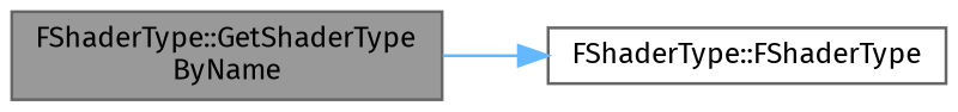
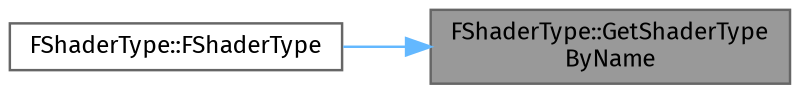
  digraph {
    rankdir=LR
    fontname="Fira Sans"
    node [fontname="Fira Sans" fontsize=10 shape=box style=filled]
    n1 [color=gray40 fillcolor=grey60 fontcolor=black height=0.2 label="FShaderType::GetShaderType\lByName" width=0.4]
    n2 [color=grey40 fillcolor=white height=0.2 label="FShaderType::FShaderType" width=0.4]
-   n1 -> n2 [color=steelblue1 fontname="Fira Sans" fontsize=10 labelfontname=Helvetica labelfontsize=10 style=solid]
+   n2 -> n1 [color=steelblue1 fontname="Fira Sans" fontsize=10 labelfontname=Helvetica labelfontsize=10 style=solid]
  }
